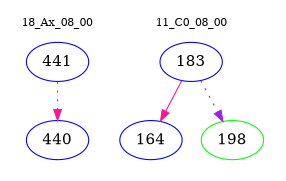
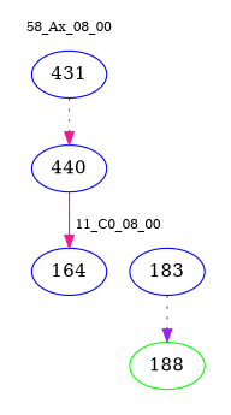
  digraph {
    node [color=blue]
    edge [color=deeppink style=dotted]
-   n1 [label=441]
+   n1 [label=431]
    n2 [label=440]
    n3 [label=183]
    n4 [label=164]
-   n5 [color=green label=198]
+   n5 [color=green label=188]
    subgraph cluster_1 {
      color=white
      fontsize=10
-     label="18_Ax_08_00"
+     label="58_Ax_08_00"
      n1
      n2
    }
    subgraph cluster_2 {
      color=white
      fontsize=10
      label="11_C0_08_00"
      n3
      n4
      n5
    }
    n1 -> n2
-   n3 -> n4 [style=solid]
+   n2 -> n4 [style=solid]
    n3 -> n5 [color=purple]
  }
